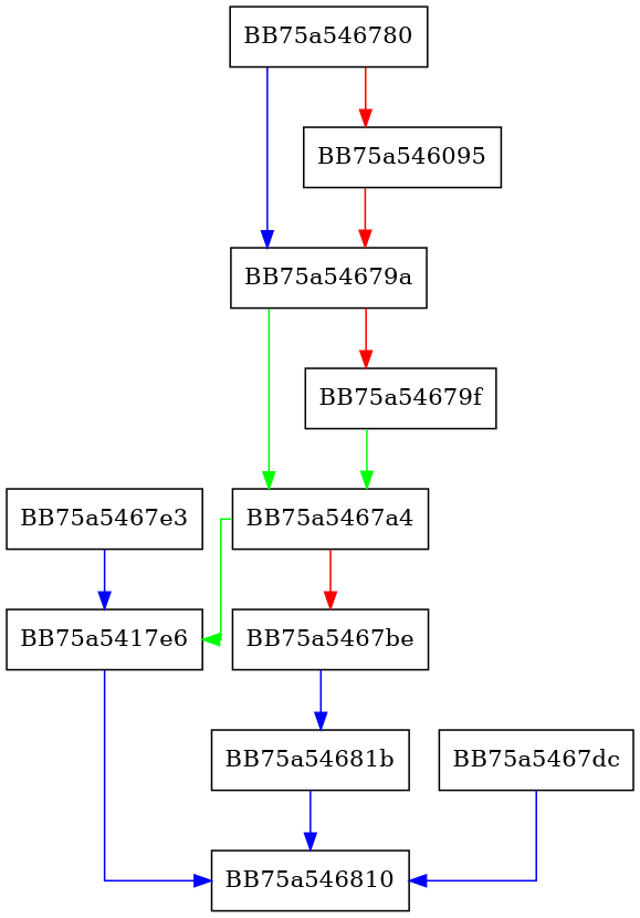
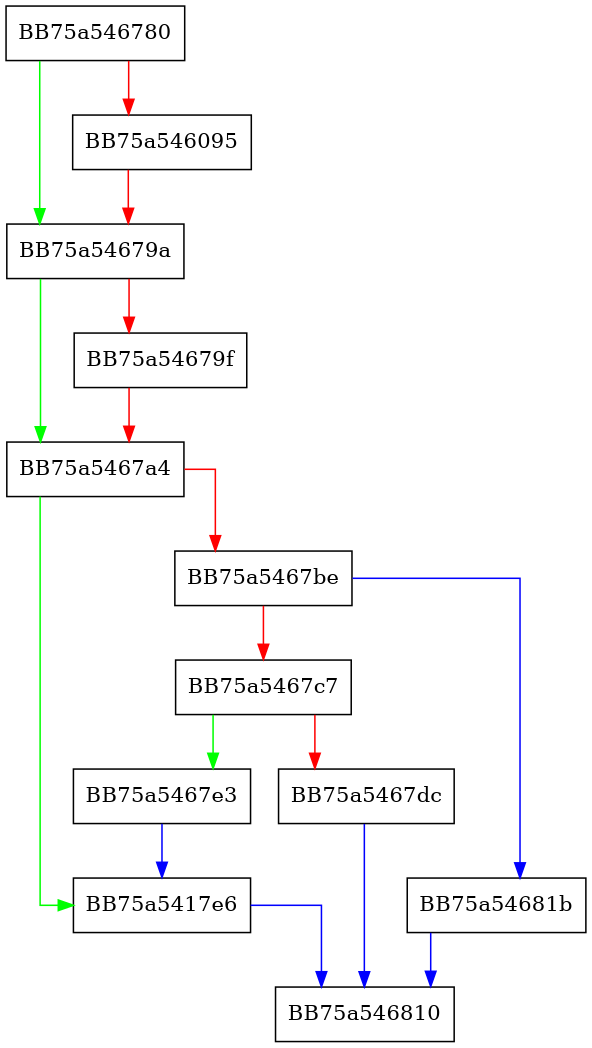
  digraph {
    splines=ortho
    node [shape=box]
    edge [color=red]
    BB75a546780
    BB75a54679a
    n3 [label=BB75a546095]
    BB75a5467a4
    BB75a54679f
    n6 [label=BB75a5417e6]
    BB75a5467be
    BB75a546810
    BB75a54681b
+   BB75a5467c7
    BB75a5467e3
    BB75a5467dc
-   BB75a546780 -> BB75a54679a [color=blue]
+   BB75a546780 -> BB75a54679a [color=green]
    BB75a546780 -> n3
    BB75a54679a -> BB75a5467a4 [color=green]
    BB75a54679a -> BB75a54679f
    n3 -> BB75a54679a
    BB75a5467a4 -> n6 [color=green]
    BB75a5467a4 -> BB75a5467be
-   BB75a54679f -> BB75a5467a4 [color=green]
+   BB75a54679f -> BB75a5467a4
    n6 -> BB75a546810 [color=blue]
    BB75a5467be -> BB75a54681b [color=blue]
+   BB75a5467be -> BB75a5467c7
    BB75a54681b -> BB75a546810 [color=blue]
+   BB75a5467c7 -> BB75a5467e3 [color=green]
+   BB75a5467c7 -> BB75a5467dc
    BB75a5467e3 -> n6 [color=blue]
    BB75a5467dc -> BB75a546810 [color=blue]
  }
